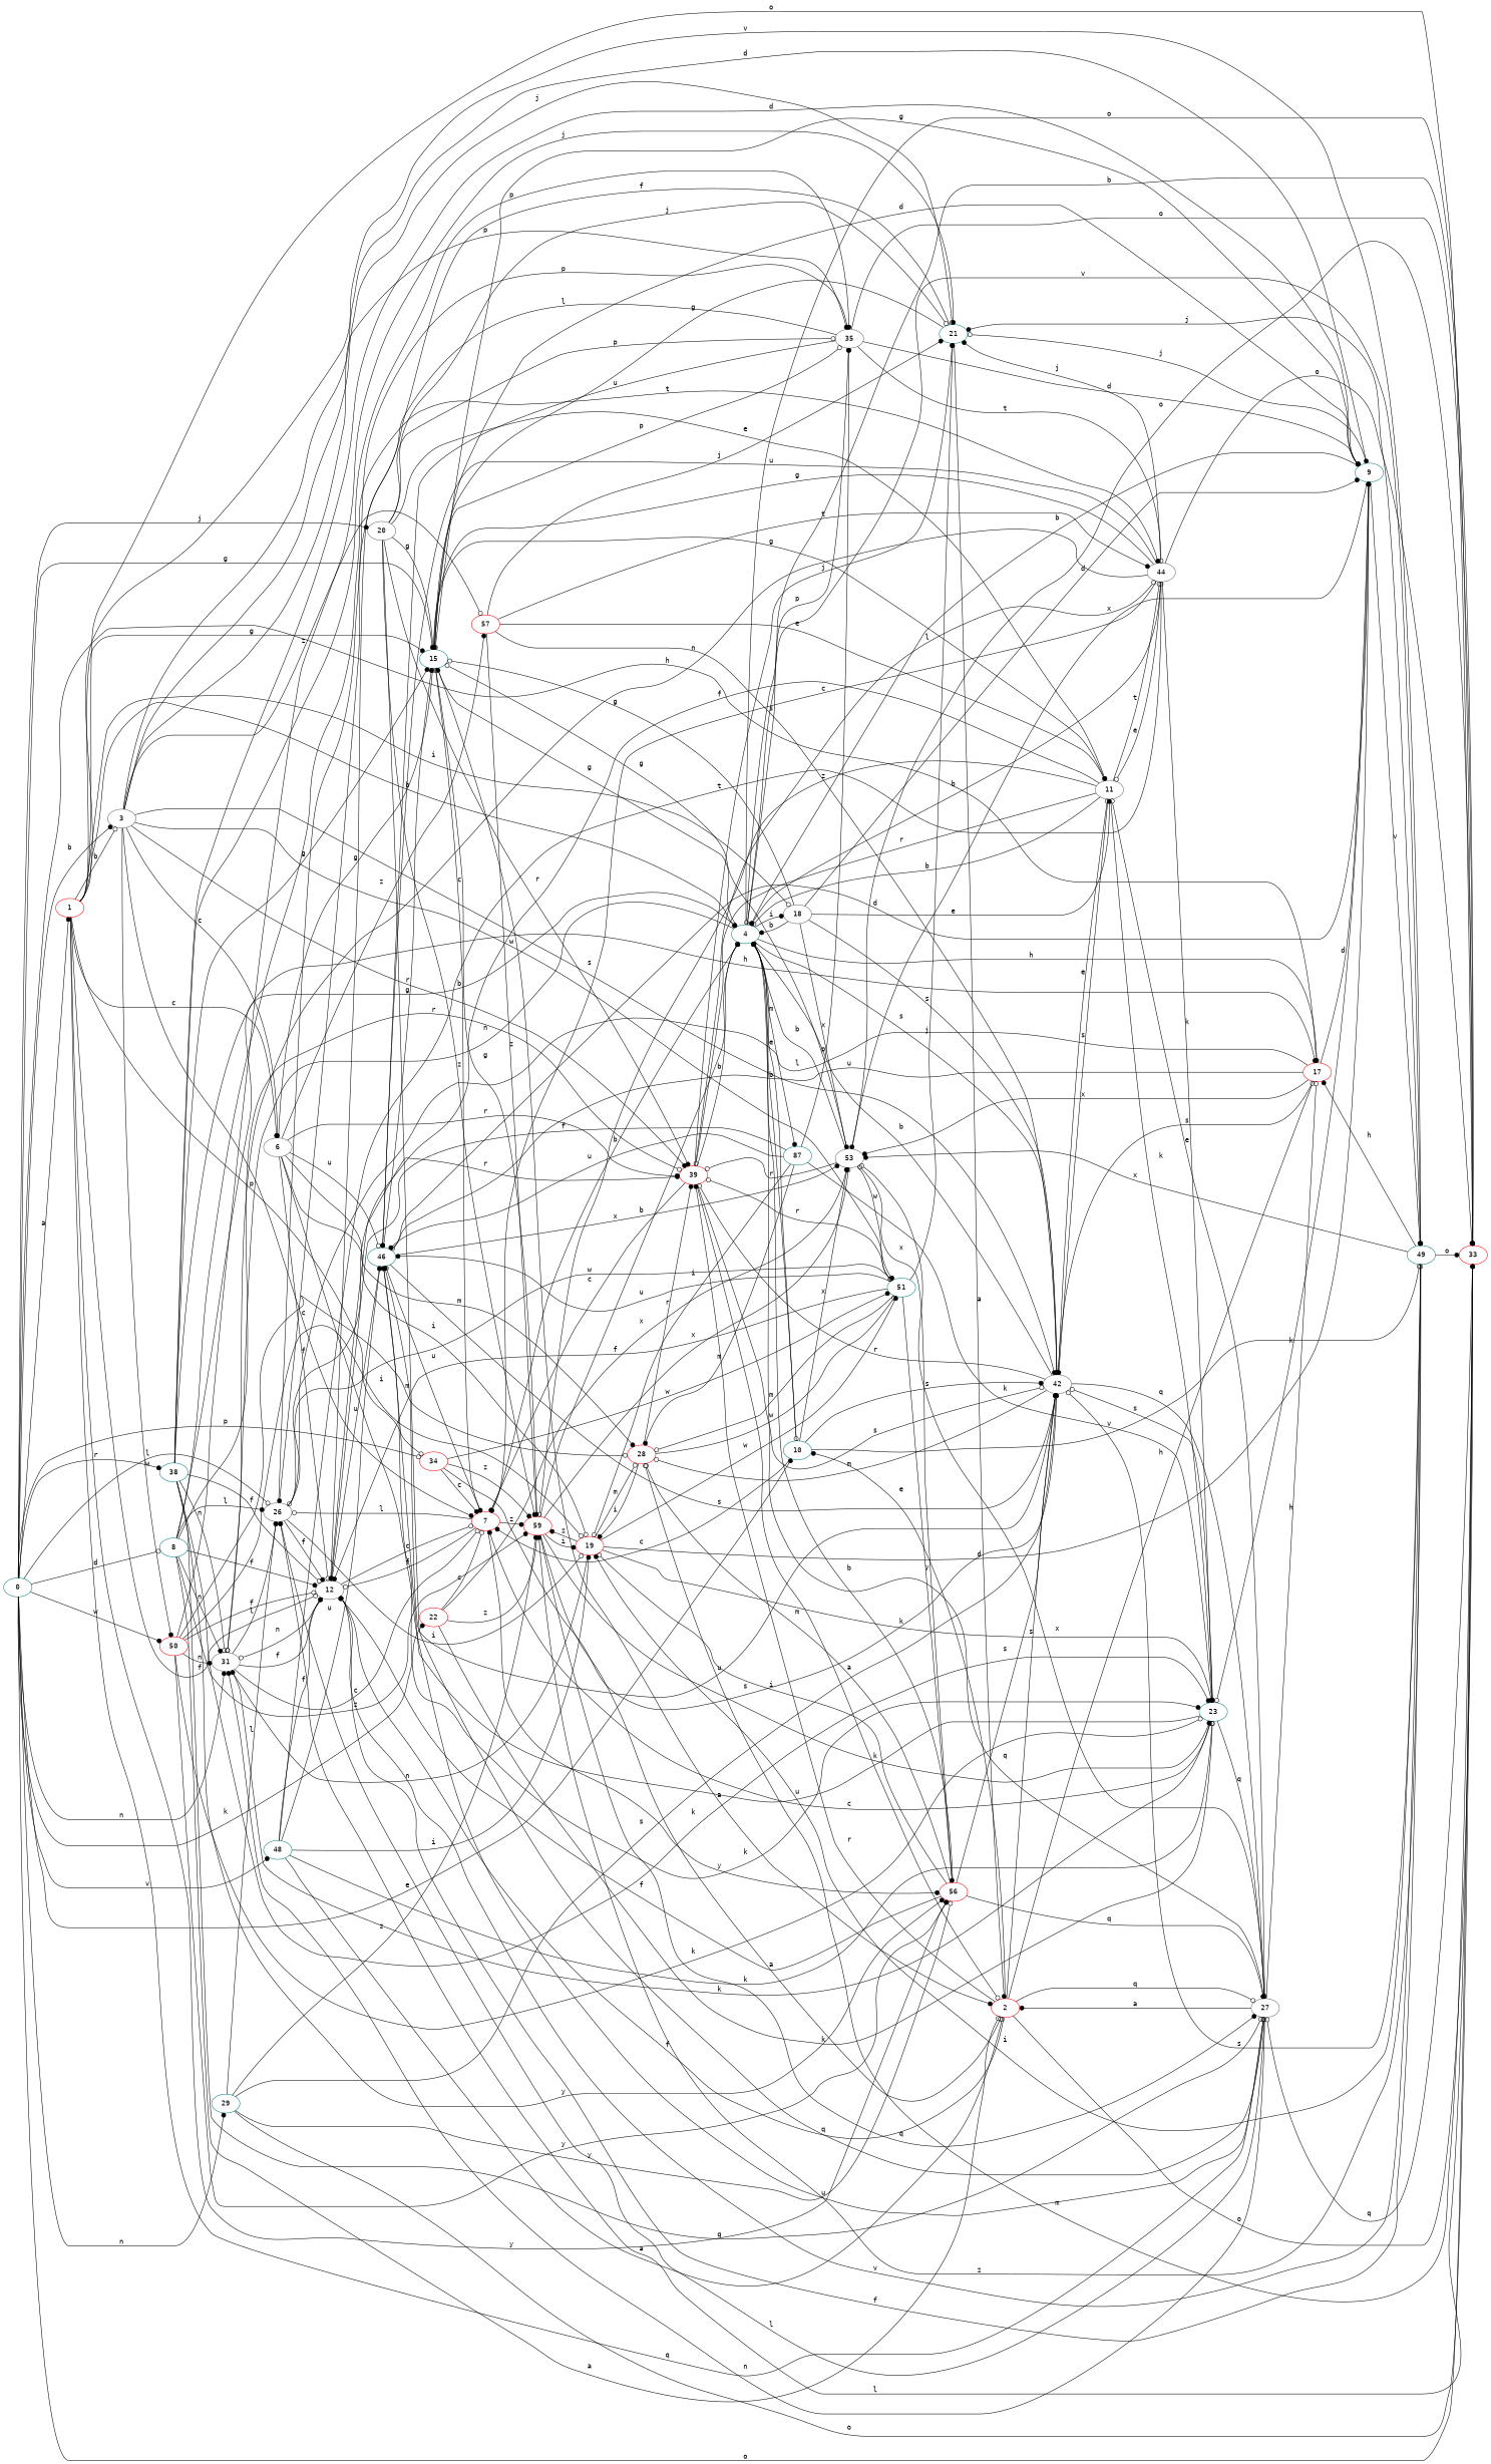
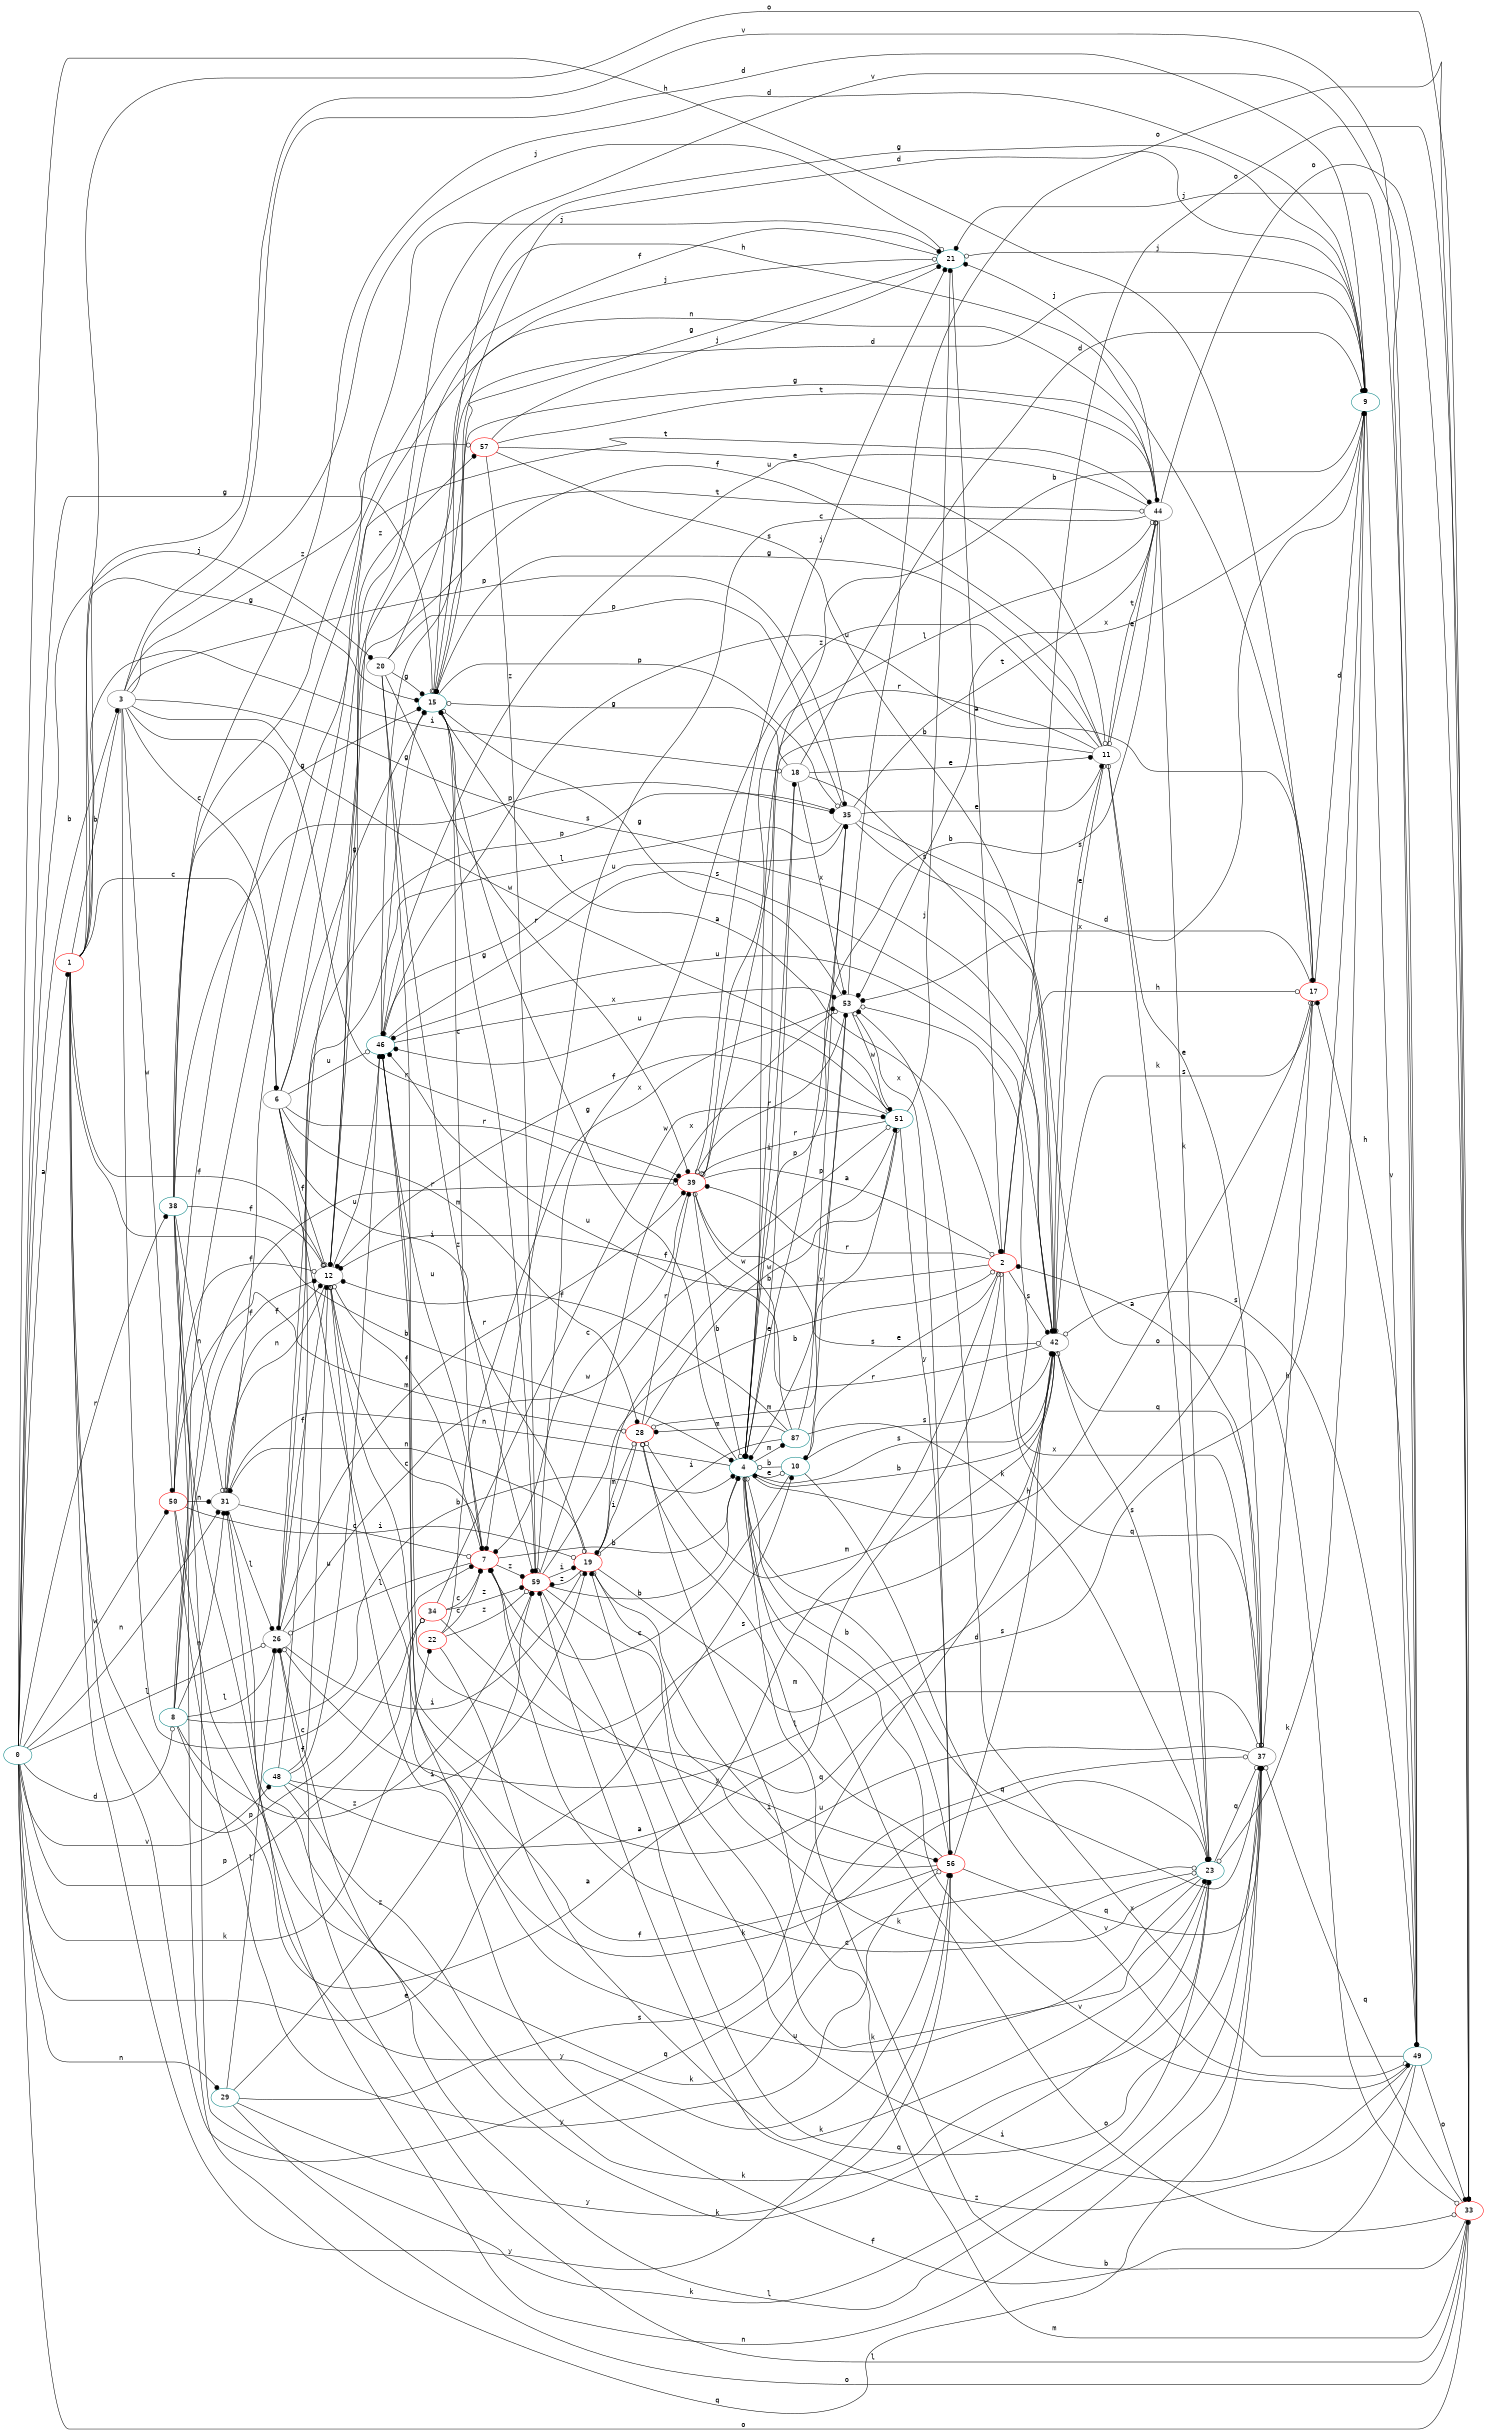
  strict digraph {
    fontname="DejaVu Sans Mono"
    rankdir=LR
    node [color=teal fontname="DejaVu Sans Mono"]
    edge [arrowhead=dot fontname="DejaVu Sans Mono"]
    1 [color=red]
    0
    3 [color=gray40]
    8
    10
    15
    17 [color=red]
    20 [color=gray40]
    22 [color=red]
    26 [color=gray40]
    29
    31 [color=gray40]
    33 [color=red]
    34 [color=red]
    38
    48
    50 [color=red]
    4
    6 [color=gray40]
    12 [color=gray40]
    18 [color=gray40]
-   37 [color=gray40 label=27]
+   37 [color=gray40]
    49
    56 [color=red]
    39 [color=red]
    42 [color=gray40]
    7 [color=red]
    9
    21
    35 [color=gray40]
    51
    57 [color=red]
    2 [color=red]
    59 [color=red]
    44 [color=gray40]
    53 [color=gray40]
    46
    11 [color=gray40]
    23
    19 [color=red]
    28 [color=red]
    n42 [label=87]
    1 -> 3 [arrowhead=odot label=b]
    1 -> 15 [label=g]
    1 -> 33 [label=o]
    1 -> 34 [arrowhead=odot label=p]
    1 -> 4 [label=b]
    1 -> 6 [label=c]
    1 -> 12 [arrowhead=odot label=f]
    1 -> 18 [arrowhead=odot label=i]
    1 -> 37 [arrowhead=odot label=q]
    1 -> 49 [arrowhead=odot label=v]
    1 -> 56 [label=y]
    0 -> 1 [label=a]
    0 -> 3 [label=b]
    0 -> 8 [arrowhead=odot label=d]
    0 -> 10 [label=e]
    0 -> 15 [arrowhead=odot label=g]
    0 -> 17 [label=h]
    0 -> 20 [label=j]
    0 -> 22 [label=k]
    0 -> 26 [arrowhead=odot label=l]
    0 -> 29 [label=n]
    0 -> 31 [label=n]
    0 -> 33 [arrowhead=odot label=o]
    0 -> 34 [arrowhead=odot label=p]
    0 -> 38 [label=r]
    0 -> 48 [label=v]
    0 -> 50 [label=w]
    3 -> 50 [label=w]
    3 -> 6 [label=c]
    3 -> 39 [label=r]
    3 -> 42 [label=s]
    3 -> 7 [label=c]
    3 -> 9 [label=d]
    3 -> 21 [arrowhead=odot label=j]
    3 -> 35 [label=p]
    3 -> 51 [arrowhead=odot label=w]
    3 -> 57 [arrowhead=odot label=z]
    8 -> 26 [label=l]
    8 -> 31 [label=n]
    8 -> 4 [label=b]
    8 -> 12 [label=f]
    8 -> 39 [arrowhead=odot label=r]
    8 -> 2 [arrowhead=odot label=a]
    8 -> 59 [label=z]
    8 -> 44 [label=t]
    10 -> 4 [arrowhead=odot label=b]
    10 -> 49 [arrowhead=odot label=v]
    10 -> 42 [label=s]
    10 -> 7 [label=c]
    10 -> 53 [label=x]
    15 -> 7 [label=c]
    15 -> 9 [arrowhead=odot label=d]
    15 -> 35 [arrowhead=odot label=p]
    15 -> 2 [label=a]
    17 -> 26 [arrowhead=odot label=l]
    17 -> 42 [arrowhead=odot label=s]
    17 -> 9 [label=d]
    17 -> 53 [label=x]
    17 -> 46 [arrowhead=odot label=u]
    20 -> 15 [label=g]
    20 -> 37 [arrowhead=odot label=q]
    20 -> 39 [label=r]
    20 -> 21 [arrowhead=odot label=j]
    20 -> 35 [arrowhead=odot label=p]
    20 -> 59 [label=z]
-   20 -> 11 [label=e]
+   35 -> 11 [label=e]
    22 -> 7 [arrowhead=odot label=c]
    22 -> 59 [arrowhead=odot label=z]
    22 -> 53 [label=x]
    22 -> 23 [arrowhead=odot label=k]
    26 -> 12 [label=f]
    26 -> 39 [label=r]
    26 -> 35 [label=p]
    26 -> 51 [arrowhead=odot label=w]
    26 -> 19 [arrowhead=odot label=i]
    29 -> 26 [arrowhead=odot label=l]
    29 -> 33 [label=o]
    29 -> 56 [arrowhead=odot label=y]
    29 -> 42 [arrowhead=odot label=s]
    29 -> 59 [label=z]
    31 -> 26 [label=l]
    31 -> 12 [label=f]
    31 -> 7 [arrowhead=odot label=c]
    31 -> 23 [arrowhead=odot label=k]
    33 -> 26 [label=l]
    33 -> 4 [arrowhead=odot label=b]
    33 -> 37 [arrowhead=odot label=q]
    33 -> 28 [arrowhead=odot label=m]
    34 -> 42 [label=s]
    34 -> 7 [label=c]
    34 -> 51 [label=w]
    34 -> 59 [label=z]
    38 -> 15 [label=g]
    38 -> 17 [label=h]
    38 -> 31 [arrowhead=odot label=n]
    38 -> 12 [arrowhead=odot label=f]
    38 -> 37 [arrowhead=odot label=q]
    38 -> 56 [label=y]
    38 -> 9 [label=d]
    38 -> 35 [label=p]
    38 -> 23 [label=k]
    48 -> 12 [arrowhead=odot label=f]
    48 -> 2 [arrowhead=odot label=a]
    48 -> 44 [arrowhead=odot label=t]
    48 -> 46 [label=u]
    48 -> 23 [arrowhead=odot label=k]
    48 -> 19 [label=i]
    50 -> 31 [label=n]
    50 -> 12 [arrowhead=odot label=f]
    50 -> 56 [arrowhead=odot label=y]
    50 -> 21 [label=j]
    50 -> 23 [arrowhead=odot label=k]
    50 -> 19 [arrowhead=odot label=i]
    50 -> 28 [arrowhead=odot label=m]
    4 -> 10 [arrowhead=odot label=e]
    4 -> 15 [label=g]
    4 -> 17 [arrowhead=odot label=h]
    4 -> 31 [arrowhead=odot label=n]
    4 -> 33 [arrowhead=odot label=o]
    4 -> 18 [label=i]
    4 -> 37 [label=q]
    4 -> 49 [label=v]
    4 -> 42 [label=s]
    4 -> 35 [label=p]
    4 -> n42 [label=m]
    6 -> 15 [arrowhead=odot label=g]
    6 -> 12 [arrowhead=odot label=f]
    6 -> 39 [label=r]
    6 -> 57 [label=z]
    6 -> 46 [arrowhead=odot label=u]
    6 -> 23 [label=k]
    6 -> 19 [arrowhead=odot label=i]
    6 -> 28 [label=m]
    12 -> 31 [arrowhead=odot label=n]
    12 -> 49 [arrowhead=odot label=v]
    12 -> 7 [arrowhead=odot label=c]
    12 -> 46 [arrowhead=odot label=u]
    18 -> 15 [arrowhead=odot label=g]
    18 -> 4 [label=b]
    18 -> 42 [label=s]
    18 -> 9 [label=d]
    18 -> 53 [label=x]
    18 -> 11 [label=e]
    37 -> 17 [arrowhead=odot label=h]
    37 -> 26 [arrowhead=odot label=l]
    37 -> 31 [label=n]
    37 -> 2 [label=a]
    37 -> 53 [arrowhead=odot label=x]
    37 -> 46 [label=u]
    37 -> 11 [arrowhead=odot label=e]
    49 -> 17 [label=h]
    49 -> 33 [label=o]
    49 -> 12 [arrowhead=odot label=f]
    49 -> 42 [arrowhead=odot label=s]
    49 -> 21 [label=j]
    49 -> 59 [label=z]
    49 -> 53 [label=x]
    49 -> 19 [label=i]
    56 -> 4 [arrowhead=odot label=b]
    56 -> 12 [arrowhead=odot label=f]
    56 -> 37 [label=q]
    56 -> 42 [arrowhead=odot label=s]
    56 -> 53 [arrowhead=odot label=x]
    56 -> 19 [arrowhead=odot label=i]
    56 -> 28 [arrowhead=odot label=m]
    39 -> 4 [arrowhead=odot label=b]
    39 -> 42 [arrowhead=odot label=s]
    39 -> 7 [label=c]
    39 -> 21 [label=j]
    39 -> 2 [arrowhead=odot label=a]
    39 -> 44 [arrowhead=odot label=l]
    42 -> 4 [label=b]
    42 -> 37 [arrowhead=odot label=q]
    42 -> 39 [arrowhead=odot label=r]
    42 -> 46 [label=u]
    42 -> 11 [arrowhead=odot label=e]
    42 -> 28 [arrowhead=odot label=m]
    7 -> 26 [arrowhead=odot label=l]
    7 -> 4 [label=b]
    7 -> 12 [arrowhead=odot label=f]
    7 -> 56 [label=y]
    7 -> 59 [label=z]
    7 -> 46 [arrowhead=odot label=u]
    9 -> 15 [arrowhead=odot label=g]
    9 -> 4 [label=b]
    9 -> 49 [label=v]
    9 -> 21 [arrowhead=odot label=j]
    9 -> 53 [label=x]
    9 -> 23 [arrowhead=odot label=k]
    21 -> 15 [arrowhead=odot label=g]
    21 -> 12 [arrowhead=odot label=f]
    21 -> 2 [label=a]
    35 -> 26 [label=l]
    35 -> 33 [arrowhead=odot label=o]
    35 -> 9 [label=d]
    35 -> 44 [arrowhead=odot label=t]
    35 -> 46 [label=u]
    51 -> 12 [label=f]
    51 -> 56 [label=y]
    51 -> 39 [arrowhead=odot label=r]
    51 -> 21 [label=j]
    51 -> 46 [label=u]
    51 -> 28 [arrowhead=odot label=m]
    57 -> 42 [label=s]
    57 -> 21 [label=j]
    57 -> 59 [label=z]
    57 -> 44 [label=t]
    57 -> 11 [arrowhead=odot label=e]
    2 -> 10 [label=e]
    2 -> 17 [arrowhead=odot label=h]
    2 -> 33 [arrowhead=odot label=o]
    2 -> 12 [label=f]
    2 -> 37 [arrowhead=odot label=q]
    2 -> 39 [label=r]
    2 -> 42 [label=s]
    59 -> 15 [arrowhead=odot label=g]
    59 -> 4 [arrowhead=odot label=b]
    59 -> 37 [label=q]
-   59 -> 2 [arrowhead=odot label=a]
+   59 -> 2 [arrowhead=odot label=e]
    59 -> 53 [arrowhead=odot label=x]
    59 -> 23 [label=k]
    59 -> 19 [label=i]
    44 -> 15 [label=g]
    44 -> 31 [arrowhead=odot label=n]
    44 -> 33 [label=o]
    44 -> 4 [label=b]
    44 -> 7 [label=c]
    44 -> 21 [label=j]
    44 -> 46 [label=u]
    44 -> 11 [arrowhead=odot label=e]
    44 -> 23 [arrowhead=odot label=k]
    53 -> 15 [arrowhead=odot label=g]
    53 -> 33 [label=o]
    53 -> 4 [label=b]
    53 -> 39 [arrowhead=odot label=r]
    53 -> 51 [label=w]
    46 -> 15 [label=g]
    46 -> 42 [label=s]
    46 -> 9 [arrowhead=odot label=d]
    46 -> 53 [label=x]
    11 -> 15 [label=g]
    11 -> 4 [arrowhead=odot label=b]
    11 -> 12 [label=f]
    11 -> 39 [arrowhead=odot label=r]
    11 -> 42 [label=s]
    11 -> 59 [arrowhead=odot label=z]
    11 -> 44 [arrowhead=odot label=t]
    11 -> 23 [label=k]
    23 -> 37 [arrowhead=odot label=q]
    23 -> 42 [arrowhead=odot label=s]
    23 -> 7 [label=c]
    23 -> 46 [label=u]
    19 -> 31 [label=n]
    19 -> 9 [arrowhead=odot label=d]
    19 -> 51 [label=w]
    19 -> 59 [label=z]
    19 -> 23 [arrowhead=odot label=k]
    19 -> 28 [arrowhead=odot label=m]
    28 -> 39 [label=r]
    28 -> 51 [arrowhead=odot label=w]
    28 -> 19 [label=i]
    n42 -> 12 [label=f]
    n42 -> 35 [label=p]
    n42 -> 46 [label=u]
    n42 -> 23 [label=k]
    n42 -> 19 [arrowhead=odot label=i]
    n42 -> 28 [label=m]
  }
